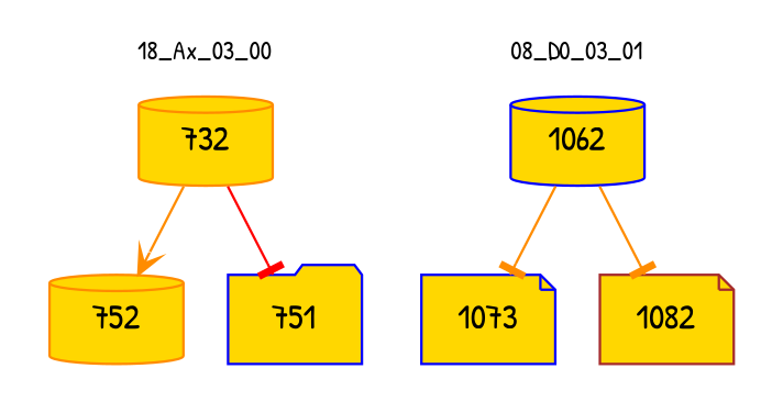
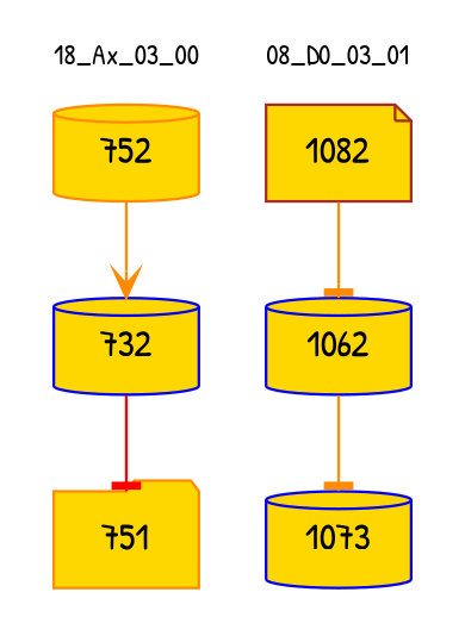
  digraph {
    fontname="Patrick Hand"
    node [color=blue fillcolor=gold fontname="Patrick Hand" shape=cylinder style=filled]
    edge [arrowhead=tee color=darkorange fontname="Patrick Hand"]
-   n1 [color=darkorange label=732]
+   n1 [label=732]
    n2 [color=darkorange label=752]
-   n3 [label=751 shape=folder]
+   n3 [color=darkorange label=751 shape=folder]
    n4 [label=1062]
-   n5 [label=1073 shape=note]
+   n5 [label=1073]
    n6 [color=brown label=1082 shape=note]
    subgraph cluster_1 {
      color=white
      fontsize=10
      label="18_Ax_03_00"
      n1
      n2
      n3
    }
    subgraph cluster_2 {
      color=white
      fontsize=10
      label="08_D0_03_01"
      n4
      n5
      n6
    }
-   n1 -> n2 [arrowhead=vee]
+   n2 -> n1 [arrowhead=vee]
    n1 -> n3 [color=red]
    n4 -> n5
-   n4 -> n6
+   n6 -> n4
  }
